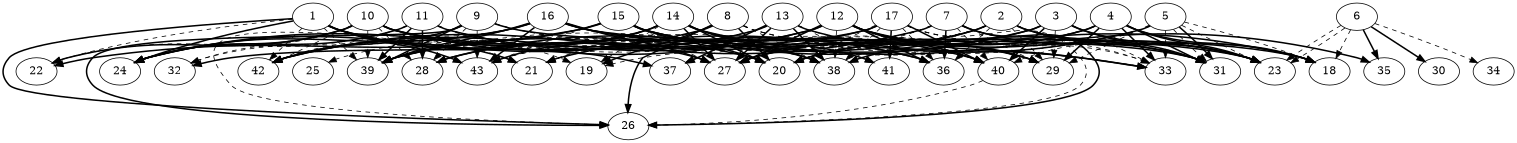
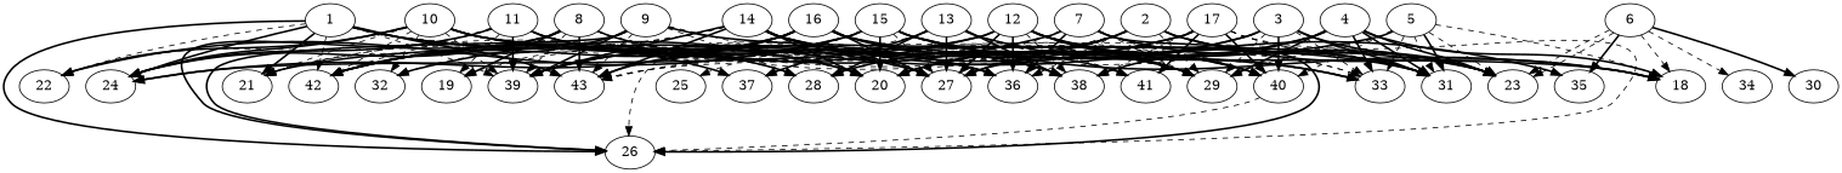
  digraph {
    node [alpha=0.09]
    edge [style=bold]
    1 [alpha=0.12 expect_size=8196033343741518848]
    20 [expect_size=2241765870676448641024]
    21 [alpha=0.11 expect_size=5119163865439007744]
    22 [alpha=0.18 expect_size=1175427199608553472000]
    23 [alpha=0.16 expect_size=136681770089189776]
    24 [alpha=0.17 expect_size=374584320012892864]
    26 [alpha=0.04 expect_size=96271218999185184]
    37 [alpha=0.15 expect_size=41556864766233184]
    39 [alpha=0.10 expect_size=6299454305344129]
    42 [alpha=0.13 expect_size=9245713110376579596288]
    43 [alpha=0.11 expect_size=79320299001151744]
    2 [alpha=0.10 expect_size=18180823365609297281024]
    18 [alpha=0.13 expect_size=12138635477223416528896]
    19 [alpha=0.19 expect_size=5595854037945688260608]
    27 [alpha=0.17 expect_size=2108352148585259728896]
    28 [alpha=0.15 expect_size=12815028057648836]
    29 [alpha=0.16 expect_size=3393755945199730688000]
    31 [alpha=0.07 expect_size=5606246259346266]
    33 [alpha=0.20 expect_size=2101544128046170112000]
    36 [expect_size=12280065016508133376]
    3 [alpha=0.03 expect_size=187693221929562016]
    40 [alpha=0.03 expect_size=1405501725985448448]
    4 [alpha=0.12 expect_size=1431368555141878784]
    38 [expect_size=586824227552034291712]
    5 [alpha=0.15 expect_size=772594656364986368000]
    6 [expect_size=10151290588016882]
    30 [alpha=0.01 expect_size=16565545812558348288000]
    34 [alpha=0.17 expect_size=21990939504794464]
    35 [alpha=0.01 expect_size=14930307589481038872576]
    7 [alpha=0.01 expect_size=10153048785094442]
    8 [alpha=0.11 expect_size=11498585784766307500032]
    9 [alpha=0.14 expect_size=7456081811603808321536]
    32 [alpha=0.18 expect_size=693645024278068992]
    10 [alpha=0.19 expect_size=7459141839383796736]
    11 [alpha=0.01 expect_size=92121326829414432]
    12 [alpha=0.11 expect_size=1280808722430569742336]
    13 [alpha=0.02 expect_size=61666136155039465472]
    41 [alpha=0.02 expect_size=83881428251962960]
    14 [alpha=0.05 expect_size=17249735549434516733952]
    15 [expect_size=5320005095619158867968]
    25 [alpha=0.06 expect_size=1592449330229594880]
    16 [alpha=0.08 expect_size=25917776056511764]
    17 [alpha=0.10 expect_size=37683644064639152]
    1 -> 20
    1 -> 21
    1 -> 22 [style=dashed]
    1 -> 23 [style=dashed]
    1 -> 24
    1 -> 26
    1 -> 37
    1 -> 39 [style=dashed]
    1 -> 42 [style=dashed]
    1 -> 43
    2 -> 20
    2 -> 21 [style=dashed]
    2 -> 23
    2 -> 18
    2 -> 19 [style=dashed]
    2 -> 27
    2 -> 28 [style=dashed]
    2 -> 29 [style=dashed]
    2 -> 31 [style=dashed]
    2 -> 33 [style=dashed]
    2 -> 36 [style=dashed]
    3 -> 23
    3 -> 27
    3 -> 28
    3 -> 29 [style=dashed]
    3 -> 31
    3 -> 33 [style=dashed]
    3 -> 40
    40 -> 26 [style=dashed]
    4 -> 20
    4 -> 23
    4 -> 39 [style=dashed]
    4 -> 18
    4 -> 29
    4 -> 31
    4 -> 33
    4 -> 38
    5 -> 21
    5 -> 23 [style=dashed]
    5 -> 43 [style=dashed]
    5 -> 18 [style=dashed]
    5 -> 29 [style=dashed]
    5 -> 31 [style=dashed]
    5 -> 31
    5 -> 33 [style=dashed]
    5 -> 40 [style=dashed]
    5 -> 38 [style=dashed]
    6 -> 23 [style=dashed]
    6 -> 23 [style=dashed]
    6 -> 18 [style=dashed]
    6 -> 30
    6 -> 34 [style=dashed]
    6 -> 35
    7 -> 20 [style=dashed]
    7 -> 23 [style=dashed]
    7 -> 26
    7 -> 37 [style=dashed]
    7 -> 39 [style=dashed]
    7 -> 42
    7 -> 43 [style=dashed]
    7 -> 29 [style=dashed]
    7 -> 31
    7 -> 33 [style=dashed]
    7 -> 36
    7 -> 40 [style=dashed]
    8 -> 20
    8 -> 21 [style=dashed]
    8 -> 24
    8 -> 26
    8 -> 39 [style=dashed]
+   8 -> 43
    8 -> 19
    8 -> 29 [style=dashed]
    8 -> 33 [style=dashed]
    8 -> 40 [style=dashed]
    8 -> 38 [style=dashed]
    9 -> 20 [style=dashed]
    9 -> 23
    9 -> 26
    9 -> 39
    9 -> 42
    9 -> 43 [style=dashed]
    9 -> 28 [style=dashed]
    9 -> 40 [style=dashed]
    9 -> 32 [style=dashed]
    10 -> 21 [style=dashed]
    10 -> 22
    10 -> 24
    10 -> 39 [style=dashed]
    10 -> 42 [style=dashed]
    10 -> 27
    10 -> 28 [style=dashed]
    10 -> 31
    10 -> 36
    10 -> 32 [style=dashed]
    11 -> 22 [style=dashed]
    11 -> 24
    11 -> 39
    11 -> 42 [style=dashed]
    11 -> 19 [style=dashed]
    11 -> 28
    11 -> 29 [style=dashed]
    11 -> 36
    11 -> 38 [style=dashed]
    12 -> 23
    12 -> 24
    12 -> 42
    12 -> 27
    12 -> 29
    12 -> 33
    12 -> 36
    12 -> 40
    12 -> 38 [style=dashed]
    13 -> 37
    13 -> 42 [style=dashed]
    13 -> 27
    13 -> 28
    13 -> 33
    13 -> 40 [style=dashed]
    13 -> 38
    13 -> 41 [style=dashed]
    14 -> 20
    14 -> 21 [style=dashed]
    14 -> 39
    14 -> 42 [style=dashed]
    14 -> 43
    14 -> 19 [style=dashed]
    14 -> 27
    14 -> 29 [style=dashed]
    14 -> 38
    14 -> 35
    14 -> 41
    15 -> 20
    15 -> 22
    15 -> 39
    15 -> 42 [style=dashed]
    15 -> 43 [style=dashed]
    15 -> 18
    15 -> 27 [style=dashed]
    15 -> 29
    15 -> 31
    15 -> 38 [style=dashed]
    15 -> 25 [style=dashed]
    16 -> 24
    16 -> 26 [style=dashed]
    16 -> 39
    16 -> 42
    16 -> 43
    16 -> 18
    16 -> 27
    16 -> 29 [style=dashed]
    16 -> 40
    16 -> 38
    17 -> 20 [style=dashed]
    17 -> 23 [style=dashed]
    17 -> 26 [style=dashed]
    17 -> 39
    17 -> 31 [style=dashed]
    17 -> 36 [style=dashed]
    17 -> 40
    17 -> 38 [style=dashed]
    17 -> 32
    17 -> 41
  }
